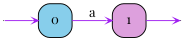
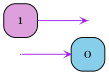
  digraph {
    rankdir=LR
    vcsn_context="lal_char(ab)_b"
    fontname="Playfair Display"
    node [shape=point style=filled fillcolor=plum fontname="Playfair Display"]
    edge [arrowhead=vee arrowsize=.6 color=purple fontname="Playfair Display"]
    I0 [width=0]
    F1 [width=0 fillcolor=palegreen]
    n3 [label=0 shape=box style="rounded,filled" width=0.5 fillcolor=skyblue]
    n4 [label=1 shape=box style="rounded,filled" width=0.5]
    subgraph sub_1 {
      I0
      F1
    }
    subgraph sub_2 {
      n3
      n4
    }
    I0 -> n3
-   n3 -> n4 [label=a]
    n4 -> F1
  }
